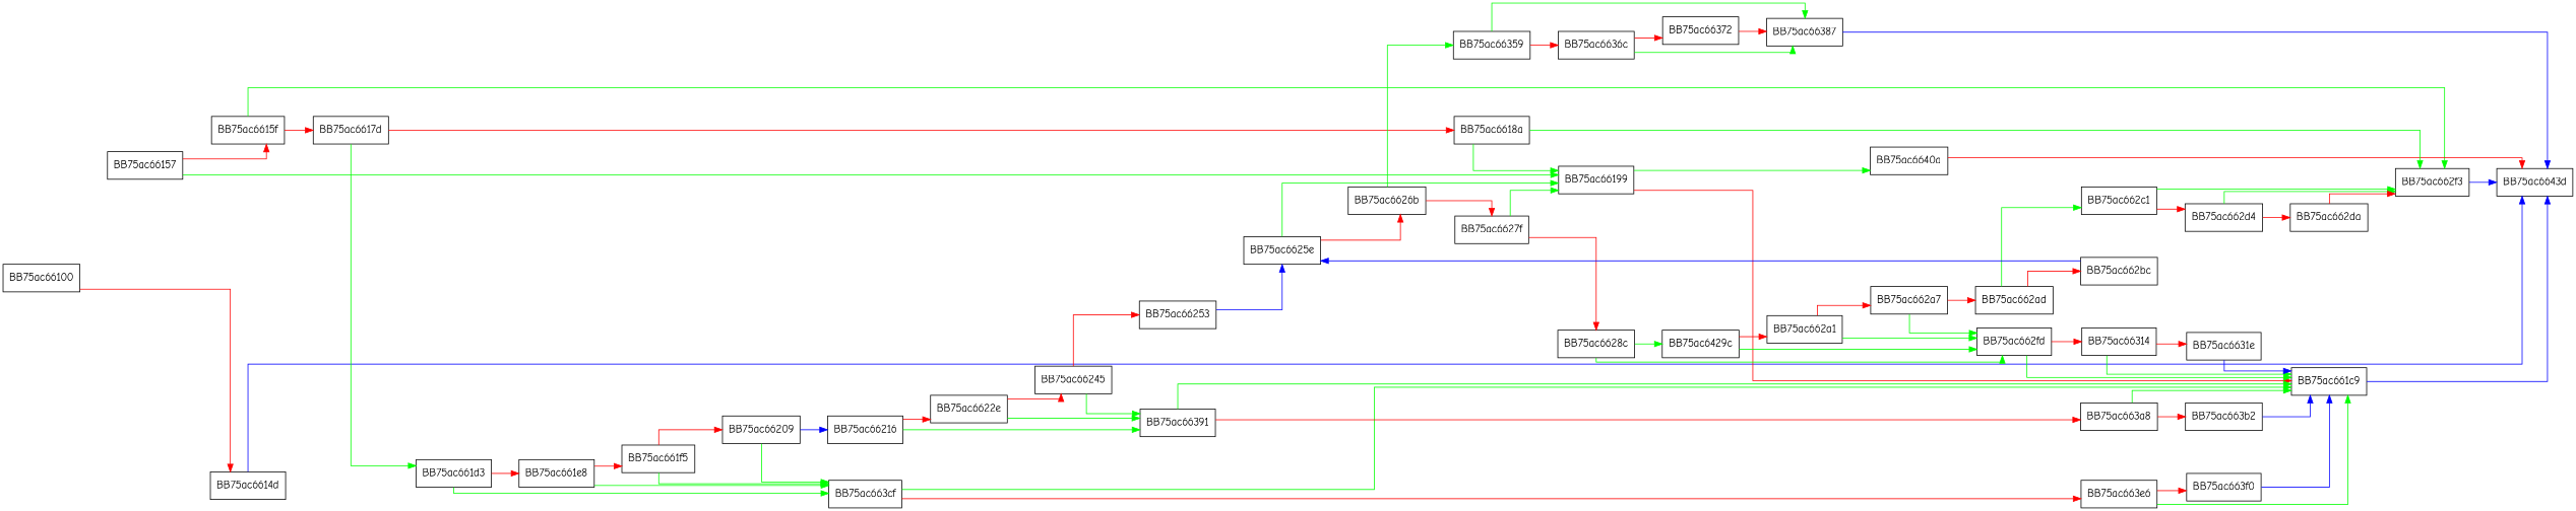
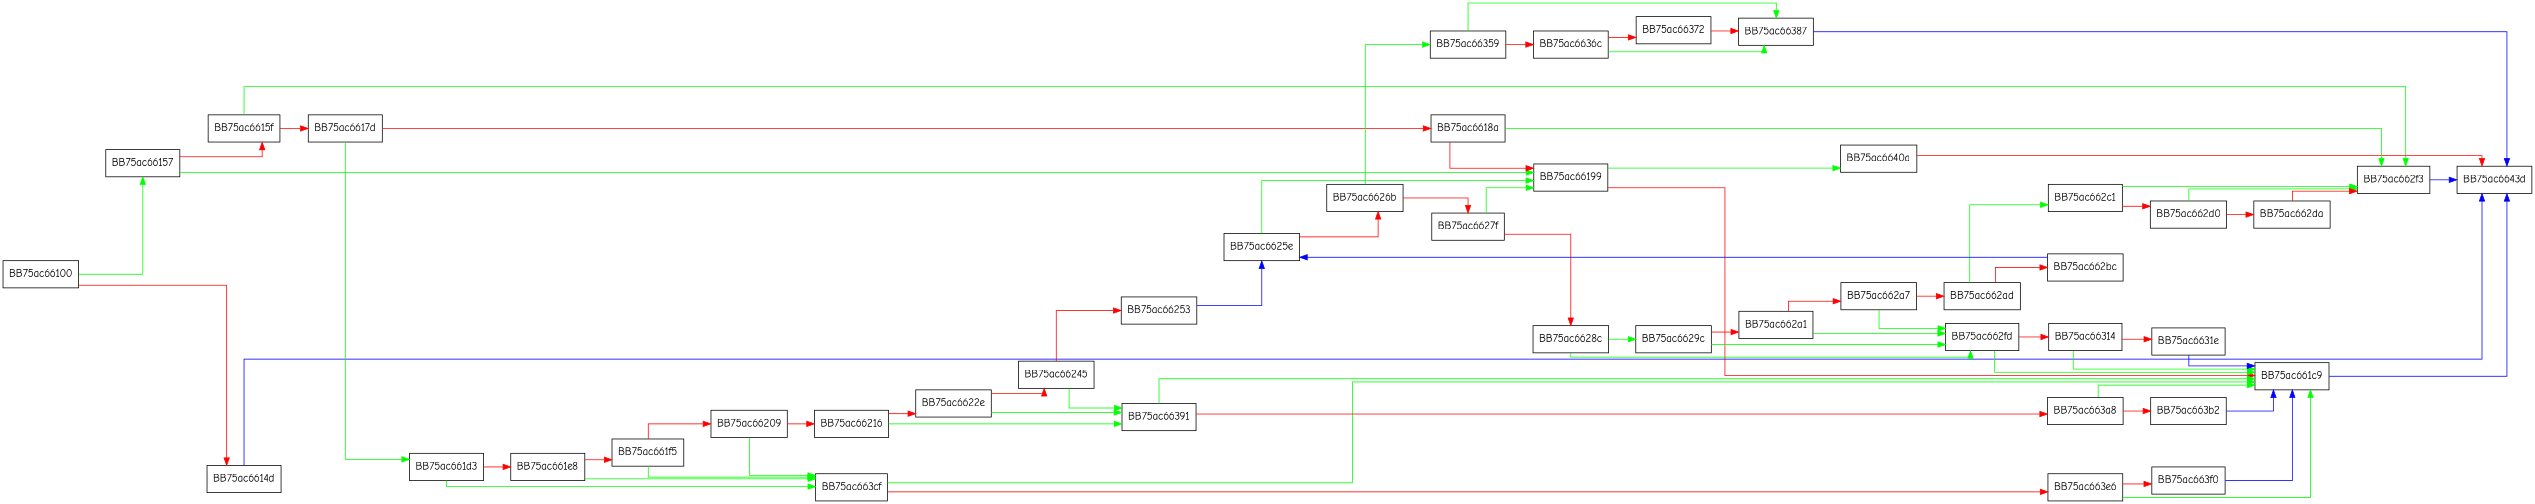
  digraph {
    fontname="Comic Neue"
    rankdir=LR
    splines=ortho
    node [fontname="Comic Neue" shape=box]
    edge [color=red fontname="Comic Neue"]
    BB75ac66100
    BB75ac66157
    BB75ac6614d
    BB75ac66199
    BB75ac6615f
    BB75ac6643d
    BB75ac6640a
    BB75ac661c9
    BB75ac662f3
    BB75ac6617d
    BB75ac661d3
    BB75ac6618a
    BB75ac663cf
    BB75ac661e8
    BB75ac663e6
    BB75ac661f5
    BB75ac663f0
    BB75ac66209
    BB75ac66216
    BB75ac66391
    BB75ac6622e
    BB75ac663a8
    BB75ac66245
    BB75ac663b2
    BB75ac66253
    BB75ac6625e
    BB75ac6626b
    BB75ac66359
    BB75ac6627f
    BB75ac66387
    BB75ac6636c
    BB75ac6628c
    BB75ac66372
    BB75ac662fd
-   BB75ac6629c [label=BB75ac6429c]
+   BB75ac6629c
    BB75ac66314
    BB75ac662a1
    BB75ac6631e
    BB75ac662a7
    BB75ac662ad
    BB75ac662c1
    BB75ac662bc
-   BB75ac662d4
+   BB75ac662d4 [label=BB75ac662d0]
    BB75ac662da
+   BB75ac66100 -> BB75ac66157 [color=green]
    BB75ac66100 -> BB75ac6614d
    BB75ac66157 -> BB75ac66199 [color=green]
    BB75ac66157 -> BB75ac6615f
    BB75ac6614d -> BB75ac6643d [color=blue]
    BB75ac66199 -> BB75ac6640a [color=green]
    BB75ac66199 -> BB75ac661c9
    BB75ac6615f -> BB75ac662f3 [color=green]
    BB75ac6615f -> BB75ac6617d
    BB75ac6640a -> BB75ac6643d
    BB75ac661c9 -> BB75ac6643d [color=blue]
    BB75ac662f3 -> BB75ac6643d [color=blue]
    BB75ac6617d -> BB75ac661d3 [color=green]
    BB75ac6617d -> BB75ac6618a
    BB75ac661d3 -> BB75ac663cf [color=green]
    BB75ac661d3 -> BB75ac661e8
-   BB75ac6618a -> BB75ac66199 [color=green]
+   BB75ac6618a -> BB75ac66199
    BB75ac6618a -> BB75ac662f3 [color=green]
    BB75ac663cf -> BB75ac661c9 [color=green]
    BB75ac663cf -> BB75ac663e6
    BB75ac661e8 -> BB75ac663cf [color=green]
    BB75ac661e8 -> BB75ac661f5
    BB75ac663e6 -> BB75ac661c9 [color=green]
    BB75ac663e6 -> BB75ac663f0
    BB75ac661f5 -> BB75ac663cf [color=green]
    BB75ac661f5 -> BB75ac66209
    BB75ac663f0 -> BB75ac661c9 [color=blue]
    BB75ac66209 -> BB75ac663cf [color=green]
-   BB75ac66209 -> BB75ac66216 [color=blue]
+   BB75ac66209 -> BB75ac66216
    BB75ac66216 -> BB75ac66391 [color=green]
    BB75ac66216 -> BB75ac6622e
    BB75ac66391 -> BB75ac661c9 [color=green]
    BB75ac66391 -> BB75ac663a8
    BB75ac6622e -> BB75ac66391 [color=green]
    BB75ac6622e -> BB75ac66245
    BB75ac663a8 -> BB75ac661c9 [color=green]
    BB75ac663a8 -> BB75ac663b2
    BB75ac66245 -> BB75ac66391 [color=green]
    BB75ac66245 -> BB75ac66253
    BB75ac663b2 -> BB75ac661c9 [color=blue]
    BB75ac66253 -> BB75ac6625e [color=blue]
    BB75ac6625e -> BB75ac66199 [color=green]
    BB75ac6625e -> BB75ac6626b
    BB75ac6626b -> BB75ac66359 [color=green]
    BB75ac6626b -> BB75ac6627f
    BB75ac66359 -> BB75ac66387 [color=green]
    BB75ac66359 -> BB75ac6636c
    BB75ac6627f -> BB75ac66199 [color=green]
    BB75ac6627f -> BB75ac6628c
    BB75ac66387 -> BB75ac6643d [color=blue]
    BB75ac6636c -> BB75ac66387 [color=green]
    BB75ac6636c -> BB75ac66372
    BB75ac6628c -> BB75ac662fd [color=green]
    BB75ac6628c -> BB75ac6629c [color=green]
    BB75ac66372 -> BB75ac66387
    BB75ac662fd -> BB75ac661c9 [color=green]
    BB75ac662fd -> BB75ac66314
    BB75ac6629c -> BB75ac662fd [color=green]
    BB75ac6629c -> BB75ac662a1
    BB75ac66314 -> BB75ac661c9 [color=green]
    BB75ac66314 -> BB75ac6631e
    BB75ac662a1 -> BB75ac662fd [color=green]
    BB75ac662a1 -> BB75ac662a7
    BB75ac6631e -> BB75ac661c9 [color=blue]
    BB75ac662a7 -> BB75ac662fd [color=green]
    BB75ac662a7 -> BB75ac662ad
    BB75ac662ad -> BB75ac662c1 [color=green]
    BB75ac662ad -> BB75ac662bc
    BB75ac662c1 -> BB75ac662f3 [color=green]
    BB75ac662c1 -> BB75ac662d4
    BB75ac662bc -> BB75ac6625e [color=blue]
    BB75ac662d4 -> BB75ac662f3 [color=green]
    BB75ac662d4 -> BB75ac662da
    BB75ac662da -> BB75ac662f3
  }
